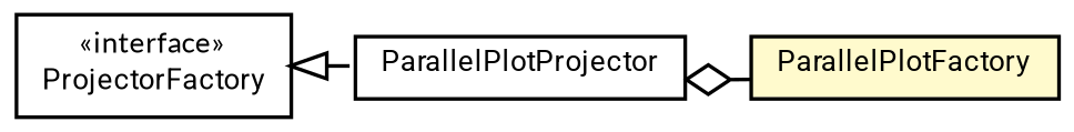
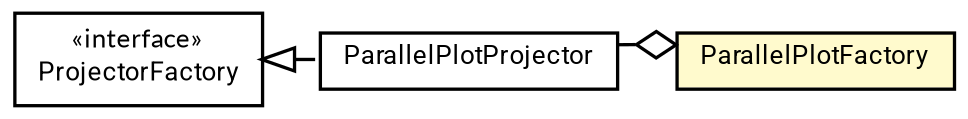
  digraph {
    fontname=Lato
    nodesep=0.15
    rankdir=LR
    ranksep=0.25
    node [fontcolor=black fontname=Lato fontsize=8 margin=0 shape=plaintext]
    edge [color=black dir=back fontname=Lato fontsize=7 labelfontname=Roboto labelfontsize=7]
    n1 [height=0 label=<<table title="de.lmu.ifi.dbs.elki.visualization.projector.ParallelPlotProjector" border="0" cellborder="1" cellspacing="0" cellpadding="2" href="ParallelPlotProjector.html" target="_parent"> 		<tr><td><table border="0" cellspacing="0" cellpadding="1"> 		<tr><td align="center" balign="center"> <font face="Roboto">ParallelPlotProjector</font> </td></tr> 		</table></td></tr> 		</table>> width=0]
    n2 [height=0 label=<<table title="de.lmu.ifi.dbs.elki.visualization.projector.ProjectorFactory" border="0" cellborder="1" cellspacing="0" cellpadding="2" href="ProjectorFactory.html" target="_parent"> 		<tr><td><table border="0" cellspacing="0" cellpadding="1"> 		<tr><td align="center" balign="center"> &#171;interface&#187; </td></tr> 		<tr><td align="center" balign="center"> <font face="Roboto">ProjectorFactory</font> </td></tr> 		</table></td></tr> 		</table>> width=0]
    n3 [height=0 label=<<table title="de.lmu.ifi.dbs.elki.visualization.projector.ParallelPlotFactory" border="0" cellborder="1" cellspacing="0" cellpadding="2" bgcolor="lemonChiffon" href="ParallelPlotFactory.html" target="_parent"> 		<tr><td><table border="0" cellspacing="0" cellpadding="1"> 		<tr><td align="center" balign="center"> <font face="Roboto">ParallelPlotFactory</font> </td></tr> 		</table></td></tr> 		</table>> width=0]
    n2 -> n1 [arrowtail=empty style=dashed weight=9]
-   n1 -> n3 [arrowhead=none arrowtail=ediamond weight=4]
+   n3 -> n1 [arrowhead=none arrowtail=ediamond weight=4]
  }
